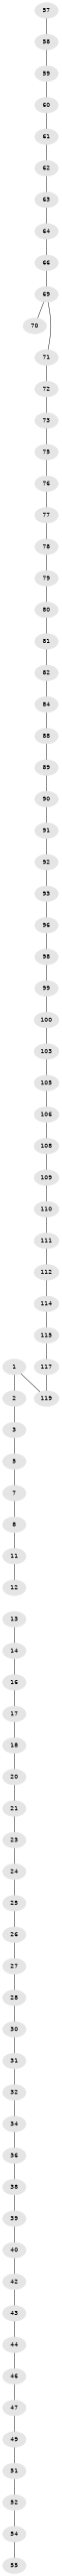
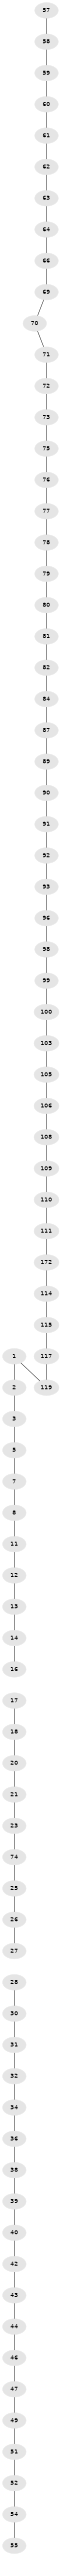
  graph {
    fontname="DejaVu Sans"
    node [color=gray90 fontname="DejaVu Sans" style=filled]
    edge [fontname="DejaVu Sans"]
    1
    2
    119 [super="+120"]
    3 [super="+4"]
    5 [super="+6"]
    7
    8 [super="+9"]
    11
    12
    13
    14 [super="+15"]
    16
    17
    18 [super="+19"]
    20
    21 [super="+22"]
    23
-   24
+   24 [label=74]
    25
    26
    27
    28 [super="+29"]
    30
    31
    32 [super="+33"]
    34 [super="+35"]
    36 [super="+37"]
    38
    39
    40 [super="+41"]
    42
    43
    44 [super="+45"]
    46
    47 [super="+48"]
    49 [super="+50"]
    51
    52 [super="+53"]
    54
    55 [super="+56"]
    57
    58
    59
    60
    61
    62
    63
    64 [super="+65"]
    66 [super="+67"]
    69
    70
    71
    72
    73 [super="+74"]
    75
    76
    77
    78
    79
    80
    81
    82 [super="+83"]
    84 [super="+85"]
-   87 [super="+88" label=88]
+   87 [super="+88"]
    89
    90
    91
    92
    93 [super="+94"]
    96 [super="+97"]
    98
    99
    100 [super="+101"]
    103 [super="+104"]
    105
    106 [super="+107"]
    108
    109
    110
    111
-   112 [super="+113"]
+   112 [super="+113" label=172]
    114
    115 [super="+116"]
    117 [super="+118"]
    1 -- 2
    1 -- 119
    2 -- 3
    3 -- 5
    5 -- 7
    7 -- 8
    8 -- 11
    11 -- 12
+   12 -- 13
    13 -- 14
    14 -- 16
-   16 -- 17
    17 -- 18
    18 -- 20
    20 -- 21
    21 -- 23
    23 -- 24
    24 -- 25
    25 -- 26
    26 -- 27
-   27 -- 28
    28 -- 30
    30 -- 31
    31 -- 32
    32 -- 34
    34 -- 36
    36 -- 38
    38 -- 39
    39 -- 40
    40 -- 42
    42 -- 43
    43 -- 44
    44 -- 46
    46 -- 47
    47 -- 49
    49 -- 51
    51 -- 52
    52 -- 54
    54 -- 55
    57 -- 58
    58 -- 59
    59 -- 60
    60 -- 61
    61 -- 62
    62 -- 63
    63 -- 64
    64 -- 66
    66 -- 69
    69 -- 70
-   69 -- 71
+   70 -- 71
    71 -- 72
    72 -- 73
    73 -- 75
    75 -- 76
    76 -- 77
    77 -- 78
    78 -- 79
    79 -- 80
    80 -- 81
    81 -- 82
    82 -- 84
    84 -- 87
    87 -- 89
    89 -- 90
    90 -- 91
    91 -- 92
    92 -- 93
    93 -- 96
    96 -- 98
    98 -- 99
    99 -- 100
    100 -- 103
    103 -- 105
    105 -- 106
    106 -- 108
    108 -- 109
    109 -- 110
    110 -- 111
    111 -- 112
    112 -- 114
    114 -- 115
    115 -- 117
    117 -- 119
  }
